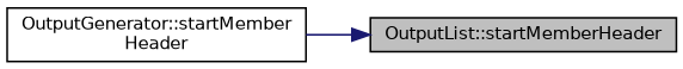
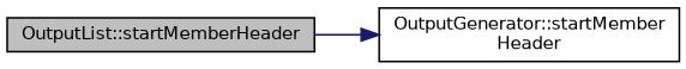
  digraph {
    rankdir=LR
    node [color=black fontname=Helvetica fontsize=10 shape=record style=filled]
    n1 [fillcolor=grey75 fontcolor=black height=0.2 label="OutputList::startMemberHeader" width=0.4]
    n2 [fillcolor=white height=0.2 label="OutputGenerator::startMember\lHeader" width=0.4]
-   n2 -> n1 [color=midnightblue fontname=Helvetica fontsize=10 labelfontname=Helvetica labelfontsize=10 style=solid]
+   n1 -> n2 [color=midnightblue fontname=Helvetica fontsize=10 labelfontname=Helvetica labelfontsize=10 style=solid]
  }
